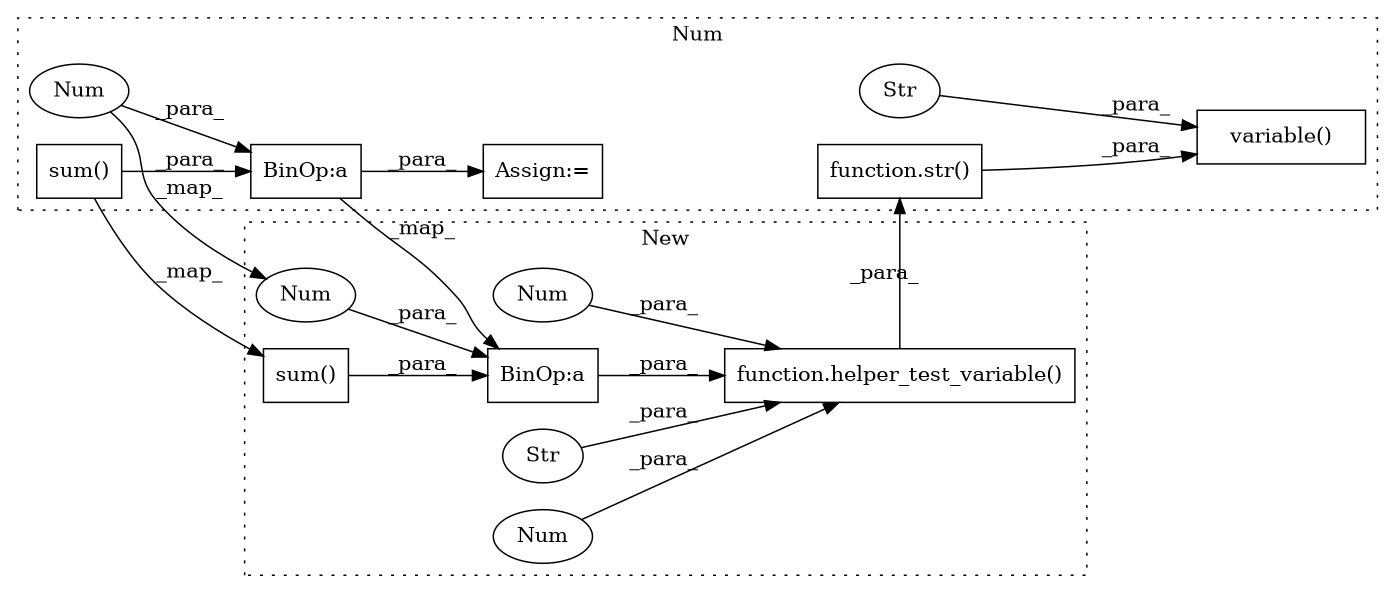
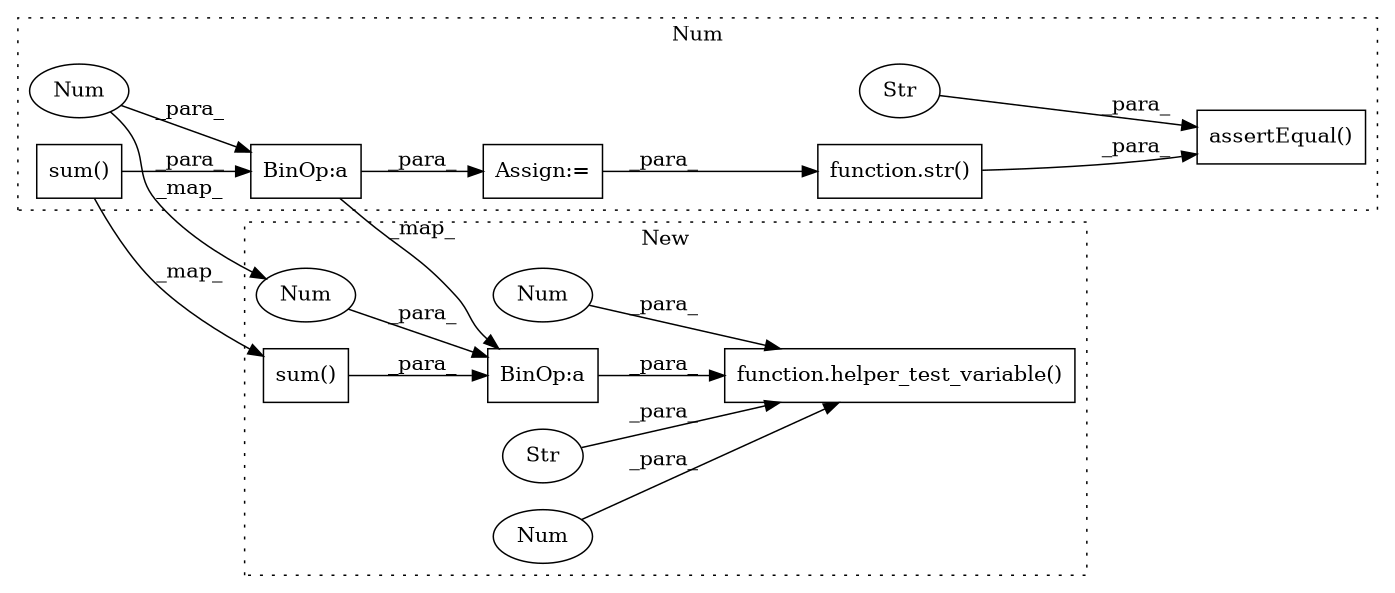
  digraph {
    rankdir=LR
    node [a=75 l=1 shape=box]
    n1 [l="4,1" label="function.str()" s="1115,1122"]
-   n2 [l="17,1" label="variable()" s="1098,1140"]
+   n2 [l="17,1" label="assertEqual()" s="1098,1140"]
    n3 [a=66 l=15 label=Str s=1125 shape=ellipse]
    n4 [a=68 l=3 label="Assign:=" s=1025]
    n5 [a=82 l=4 label="BinOp:a" s=1088]
    n6 [a=76 label=Num s=1092 shape=ellipse]
    n7 [l="13,1" label="sum()" s="1028,1087"]
    n8 [l="21,1" label="function.helper_test_variable()" s="1038,1148"]
    n9 [a=66 l=15 label=Str s=1133 shape=ellipse]
    n10 [a=76 label=Num s=1126 shape=ellipse]
    n11 [a=76 l=2 label=Num s=1129 shape=ellipse]
    n12 [a=82 l=4 label="BinOp:a" s=1119]
    n13 [a=76 label=Num s=1123 shape=ellipse]
    n14 [l="13,1" label="sum()" s="1059,1118"]
    subgraph cluster_1 {
      label=Num
      style=dotted
      n1
      n2
      n3
      n4
      n5
      n6
      n7
    }
    subgraph cluster_2 {
      label=New
      style=dotted
      n8
      n9
      n10
      n11
      n12
      n13
      n14
    }
    n1 -> n2 [label=_para_]
    n3 -> n2 [label=_para_]
-   n8 -> n1 [label=_para_]
+   n4 -> n1 [label=_para_]
    n5 -> n4 [label=_para_]
    n5 -> n12 [label=_map_]
    n6 -> n5 [label=_para_]
    n6 -> n13 [label=_map_]
    n7 -> n5 [label=_para_]
    n7 -> n14 [label=_map_]
    n9 -> n8 [label=_para_]
    n10 -> n8 [label=_para_]
    n11 -> n8 [label=_para_]
    n12 -> n8 [label=_para_]
    n13 -> n12 [label=_para_]
    n14 -> n12 [label=_para_]
  }
